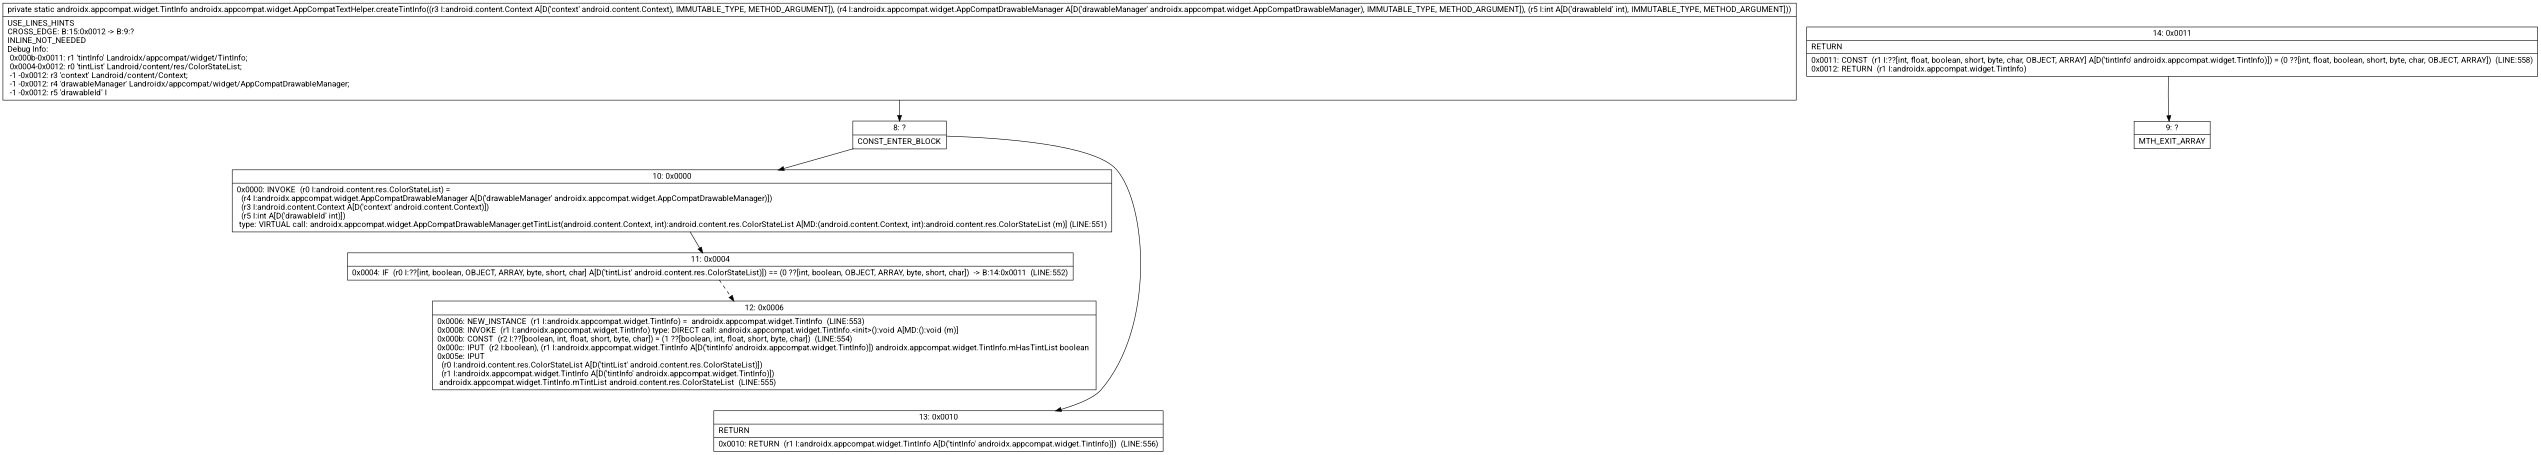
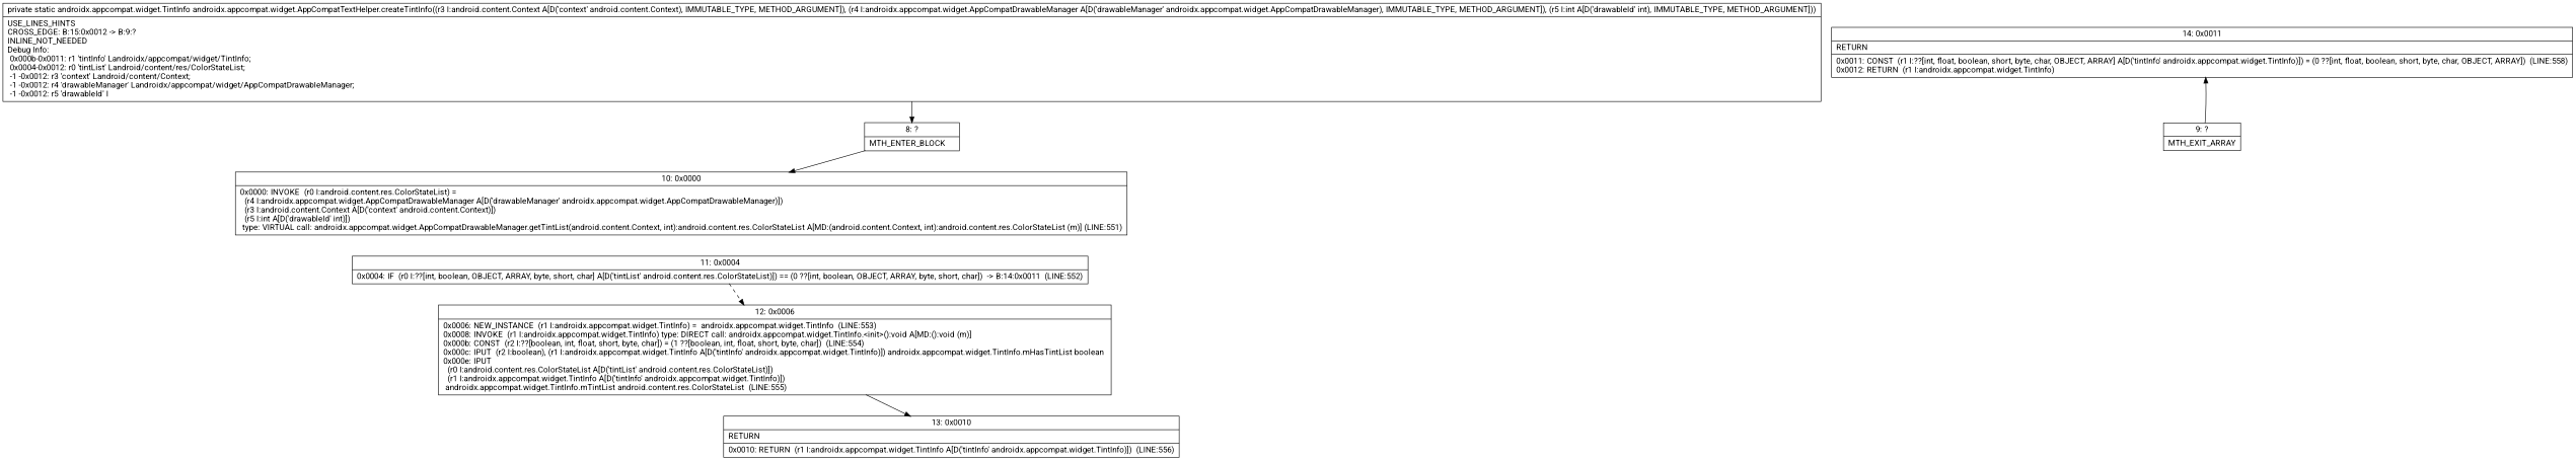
  digraph {
    fontname=Roboto
    node [fontname=Roboto shape=record]
    edge [fontname=Roboto]
-   n1 [label="{8\:\ ?|CONST_ENTER_BLOCK\l}"]
+   n1 [label="{8\:\ ?|MTH_ENTER_BLOCK\l}"]
    n2 [label="{10\:\ 0x0000|0x0000: INVOKE  (r0 I:android.content.res.ColorStateList) = \l  (r4 I:androidx.appcompat.widget.AppCompatDrawableManager A[D('drawableManager' androidx.appcompat.widget.AppCompatDrawableManager)])\l  (r3 I:android.content.Context A[D('context' android.content.Context)])\l  (r5 I:int A[D('drawableId' int)])\l type: VIRTUAL call: androidx.appcompat.widget.AppCompatDrawableManager.getTintList(android.content.Context, int):android.content.res.ColorStateList A[MD:(android.content.Context, int):android.content.res.ColorStateList (m)] (LINE:551)\l}"]
    n3 [label="{11\:\ 0x0004|0x0004: IF  (r0 I:??[int, boolean, OBJECT, ARRAY, byte, short, char] A[D('tintList' android.content.res.ColorStateList)]) == (0 ??[int, boolean, OBJECT, ARRAY, byte, short, char])  \-\> B:14:0x0011  (LINE:552)\l}"]
-   n4 [label="{12\:\ 0x0006|0x0006: NEW_INSTANCE  (r1 I:androidx.appcompat.widget.TintInfo) =  androidx.appcompat.widget.TintInfo  (LINE:553)\l0x0008: INVOKE  (r1 I:androidx.appcompat.widget.TintInfo) type: DIRECT call: androidx.appcompat.widget.TintInfo.\<init\>():void A[MD:():void (m)]\l0x000b: CONST  (r2 I:??[boolean, int, float, short, byte, char]) = (1 ??[boolean, int, float, short, byte, char])  (LINE:554)\l0x000c: IPUT  (r2 I:boolean), (r1 I:androidx.appcompat.widget.TintInfo A[D('tintInfo' androidx.appcompat.widget.TintInfo)]) androidx.appcompat.widget.TintInfo.mHasTintList boolean \l0x005e: IPUT  \l  (r0 I:android.content.res.ColorStateList A[D('tintList' android.content.res.ColorStateList)])\l  (r1 I:androidx.appcompat.widget.TintInfo A[D('tintInfo' androidx.appcompat.widget.TintInfo)])\l androidx.appcompat.widget.TintInfo.mTintList android.content.res.ColorStateList  (LINE:555)\l}"]
+   n4 [label="{12\:\ 0x0006|0x0006: NEW_INSTANCE  (r1 I:androidx.appcompat.widget.TintInfo) =  androidx.appcompat.widget.TintInfo  (LINE:553)\l0x0008: INVOKE  (r1 I:androidx.appcompat.widget.TintInfo) type: DIRECT call: androidx.appcompat.widget.TintInfo.\<init\>():void A[MD:():void (m)]\l0x000b: CONST  (r2 I:??[boolean, int, float, short, byte, char]) = (1 ??[boolean, int, float, short, byte, char])  (LINE:554)\l0x000c: IPUT  (r2 I:boolean), (r1 I:androidx.appcompat.widget.TintInfo A[D('tintInfo' androidx.appcompat.widget.TintInfo)]) androidx.appcompat.widget.TintInfo.mHasTintList boolean \l0x000e: IPUT  \l  (r0 I:android.content.res.ColorStateList A[D('tintList' android.content.res.ColorStateList)])\l  (r1 I:androidx.appcompat.widget.TintInfo A[D('tintInfo' androidx.appcompat.widget.TintInfo)])\l androidx.appcompat.widget.TintInfo.mTintList android.content.res.ColorStateList  (LINE:555)\l}"]
    n5 [label="{13\:\ 0x0010|RETURN\l|0x0010: RETURN  (r1 I:androidx.appcompat.widget.TintInfo A[D('tintInfo' androidx.appcompat.widget.TintInfo)])  (LINE:556)\l}"]
    n6 [label="{14\:\ 0x0011|RETURN\l|0x0011: CONST  (r1 I:??[int, float, boolean, short, byte, char, OBJECT, ARRAY] A[D('tintInfo' androidx.appcompat.widget.TintInfo)]) = (0 ??[int, float, boolean, short, byte, char, OBJECT, ARRAY])  (LINE:558)\l0x0012: RETURN  (r1 I:androidx.appcompat.widget.TintInfo) \l}"]
    n7 [label="{9\:\ ?|MTH_EXIT_ARRAY\l}"]
    n8 [label="{private static androidx.appcompat.widget.TintInfo androidx.appcompat.widget.AppCompatTextHelper.createTintInfo((r3 I:android.content.Context A[D('context' android.content.Context), IMMUTABLE_TYPE, METHOD_ARGUMENT]), (r4 I:androidx.appcompat.widget.AppCompatDrawableManager A[D('drawableManager' androidx.appcompat.widget.AppCompatDrawableManager), IMMUTABLE_TYPE, METHOD_ARGUMENT]), (r5 I:int A[D('drawableId' int), IMMUTABLE_TYPE, METHOD_ARGUMENT]))  | USE_LINES_HINTS\lCROSS_EDGE: B:15:0x0012 \-\> B:9:?\lINLINE_NOT_NEEDED\lDebug Info:\l  0x000b\-0x0011: r1 'tintInfo' Landroidx\/appcompat\/widget\/TintInfo;\l  0x0004\-0x0012: r0 'tintList' Landroid\/content\/res\/ColorStateList;\l  \-1 \-0x0012: r3 'context' Landroid\/content\/Context;\l  \-1 \-0x0012: r4 'drawableManager' Landroidx\/appcompat\/widget\/AppCompatDrawableManager;\l  \-1 \-0x0012: r5 'drawableId' I\l}"]
    n1 -> n2
-   n2 -> n3
    n3 -> n4 [style=dashed]
-   n1 -> n5
-   n6 -> n7
+   n4 -> n5
+   n7 -> n6
    n8 -> n1
  }
